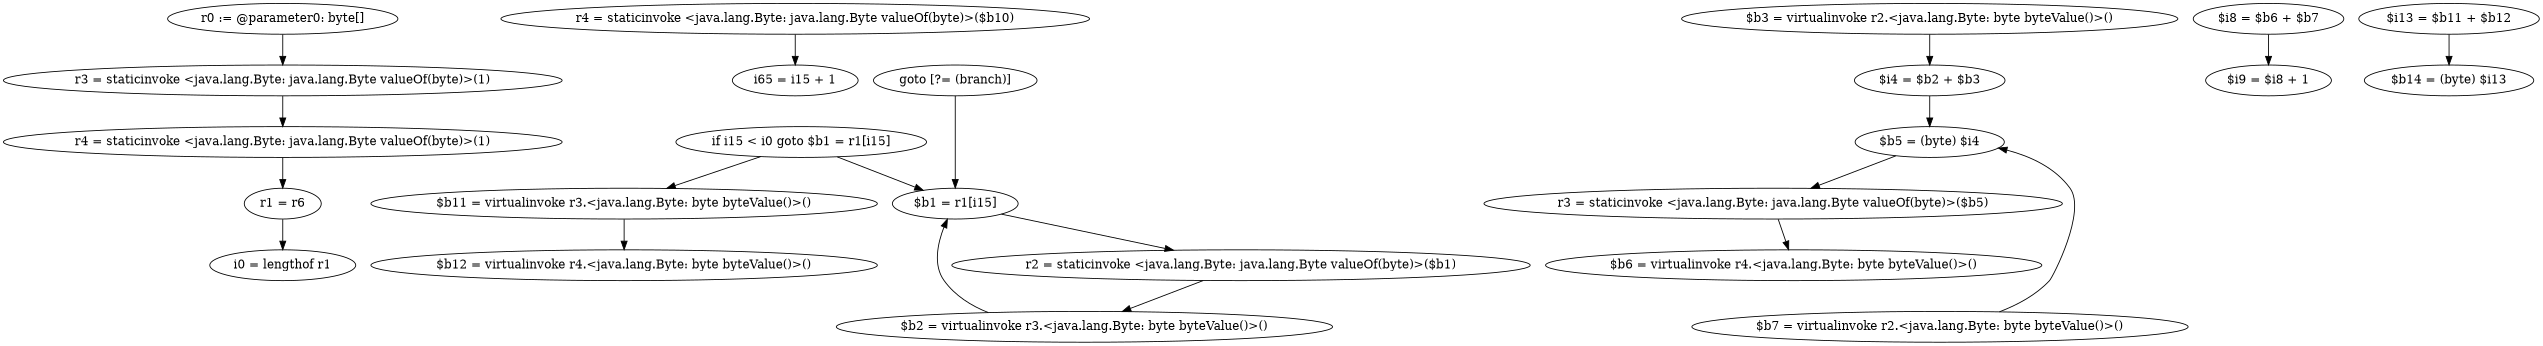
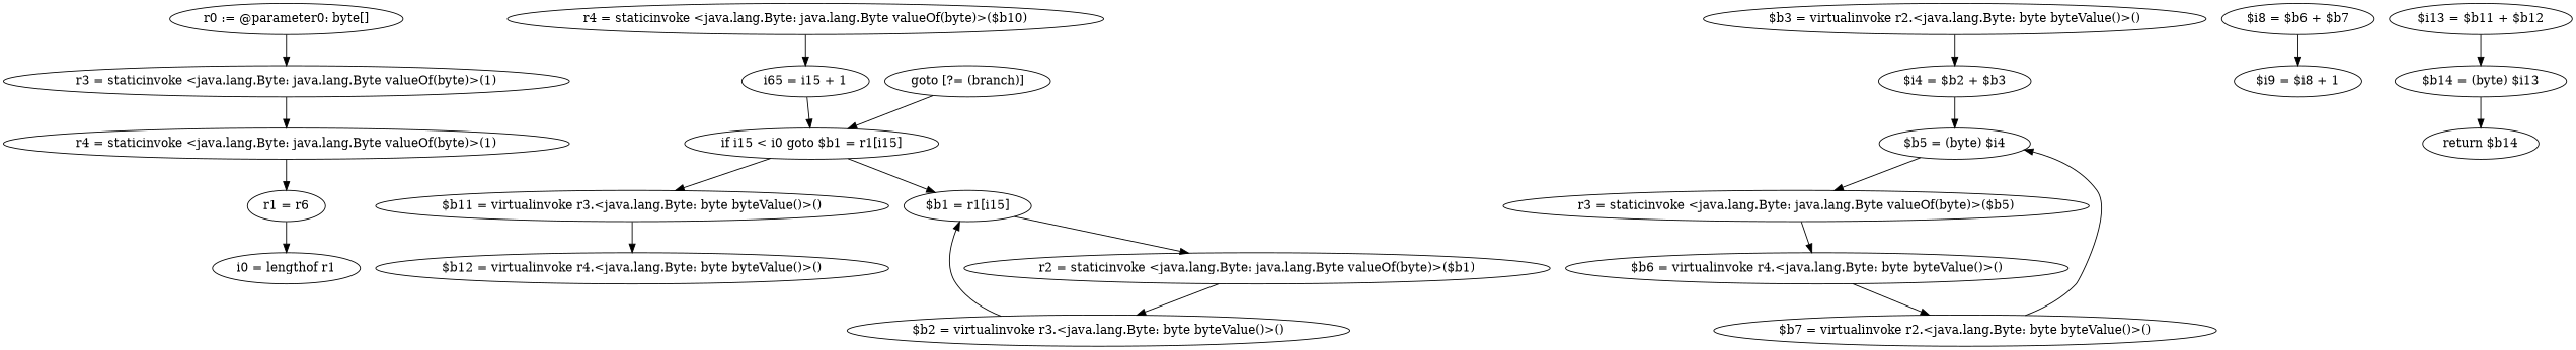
  digraph {
    "r0 := @parameter0: byte[]"
    "r3 = staticinvoke <java.lang.Byte: java.lang.Byte valueOf(byte)>(1)"
    "r4 = staticinvoke <java.lang.Byte: java.lang.Byte valueOf(byte)>(1)"
    n4 [label="r1 = r6"]
    n5 [label="i0 = lengthof r1"]
    "goto [?= (branch)]"
    "if i15 < i0 goto $b1 = r1[i15]"
    "$b1 = r1[i15]"
    "$b11 = virtualinvoke r3.<java.lang.Byte: byte byteValue()>()"
    "r2 = staticinvoke <java.lang.Byte: java.lang.Byte valueOf(byte)>($b1)"
    "$b2 = virtualinvoke r3.<java.lang.Byte: byte byteValue()>()"
    "$b3 = virtualinvoke r2.<java.lang.Byte: byte byteValue()>()"
    "$i4 = $b2 + $b3"
    "$b5 = (byte) $i4"
    "r3 = staticinvoke <java.lang.Byte: java.lang.Byte valueOf(byte)>($b5)"
    "$b6 = virtualinvoke r4.<java.lang.Byte: byte byteValue()>()"
    "$b7 = virtualinvoke r2.<java.lang.Byte: byte byteValue()>()"
    "$i8 = $b6 + $b7"
    "$i9 = $i8 + 1"
    n20 [label="i65 = i15 + 1"]
    "r4 = staticinvoke <java.lang.Byte: java.lang.Byte valueOf(byte)>($b10)"
    "$b12 = virtualinvoke r4.<java.lang.Byte: byte byteValue()>()"
    "$i13 = $b11 + $b12"
    "$b14 = (byte) $i13"
+   "return $b14"
    "r0 := @parameter0: byte[]" -> "r3 = staticinvoke <java.lang.Byte: java.lang.Byte valueOf(byte)>(1)"
    "r3 = staticinvoke <java.lang.Byte: java.lang.Byte valueOf(byte)>(1)" -> "r4 = staticinvoke <java.lang.Byte: java.lang.Byte valueOf(byte)>(1)"
    "r4 = staticinvoke <java.lang.Byte: java.lang.Byte valueOf(byte)>(1)" -> n4
    n4 -> n5
-   "goto [?= (branch)]" -> "$b1 = r1[i15]"
+   "goto [?= (branch)]" -> "if i15 < i0 goto $b1 = r1[i15]"
    "if i15 < i0 goto $b1 = r1[i15]" -> "$b1 = r1[i15]"
    "if i15 < i0 goto $b1 = r1[i15]" -> "$b11 = virtualinvoke r3.<java.lang.Byte: byte byteValue()>()"
    "$b1 = r1[i15]" -> "r2 = staticinvoke <java.lang.Byte: java.lang.Byte valueOf(byte)>($b1)"
    "$b11 = virtualinvoke r3.<java.lang.Byte: byte byteValue()>()" -> "$b12 = virtualinvoke r4.<java.lang.Byte: byte byteValue()>()"
    "r2 = staticinvoke <java.lang.Byte: java.lang.Byte valueOf(byte)>($b1)" -> "$b2 = virtualinvoke r3.<java.lang.Byte: byte byteValue()>()"
    "$b2 = virtualinvoke r3.<java.lang.Byte: byte byteValue()>()" -> "$b1 = r1[i15]"
    "$b3 = virtualinvoke r2.<java.lang.Byte: byte byteValue()>()" -> "$i4 = $b2 + $b3"
    "$i4 = $b2 + $b3" -> "$b5 = (byte) $i4"
    "$b5 = (byte) $i4" -> "r3 = staticinvoke <java.lang.Byte: java.lang.Byte valueOf(byte)>($b5)"
    "r3 = staticinvoke <java.lang.Byte: java.lang.Byte valueOf(byte)>($b5)" -> "$b6 = virtualinvoke r4.<java.lang.Byte: byte byteValue()>()"
+   "$b6 = virtualinvoke r4.<java.lang.Byte: byte byteValue()>()" -> "$b7 = virtualinvoke r2.<java.lang.Byte: byte byteValue()>()"
    "$b7 = virtualinvoke r2.<java.lang.Byte: byte byteValue()>()" -> "$b5 = (byte) $i4"
    "$i8 = $b6 + $b7" -> "$i9 = $i8 + 1"
+   n20 -> "if i15 < i0 goto $b1 = r1[i15]"
    "r4 = staticinvoke <java.lang.Byte: java.lang.Byte valueOf(byte)>($b10)" -> n20
    "$i13 = $b11 + $b12" -> "$b14 = (byte) $i13"
+   "$b14 = (byte) $i13" -> "return $b14"
  }
